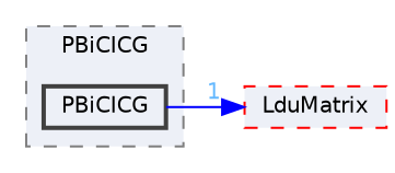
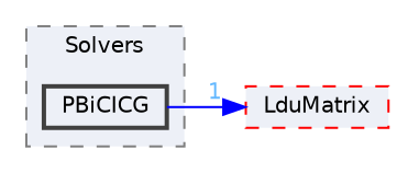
  digraph {
    compound=true
    rankdir=LR
    node [fillcolor="#edf0f7" fontname=Helvetica fontsize=10 shape=box]
    n1 [color=grey25 height=0.2 label=PBiCICG style="filled,bold" width=0.4]
    n2 [color=red height=0.2 label=LduMatrix style="filled,dashed" width=0.4]
    subgraph cluster_1 {
      bgcolor="#edf0f7"
      fontname=Helvetica
      fontsize=10
-     label=PBiCICG
+     label=Solvers
      pencolor=grey50
      style="filled,dashed"
      n1
    }
    n1 -> n2 [color=blue fontcolor=steelblue1 fontname=Helvetica fontsize=10 headlabel=1 labeldistance=1.5 labelfontname=Helvetica labelfontsize=10]
  }
